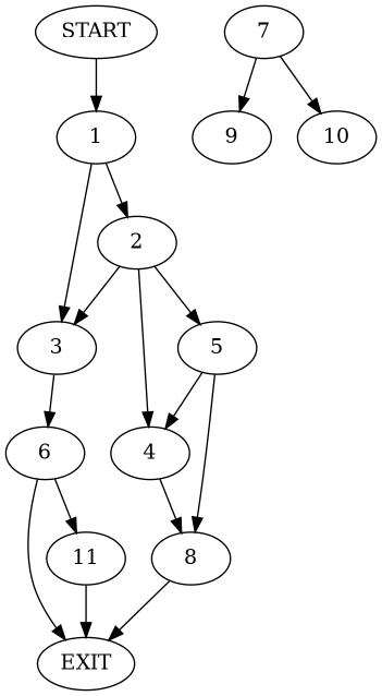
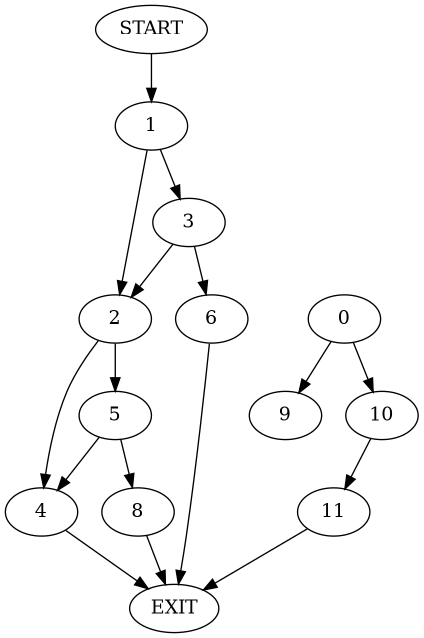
  digraph {
    n1 [label=START]
    1
    2
    3
    n5 [label=EXIT]
    4
    5
    6
    8
-   7
+   7 [label=0]
    9
    10
    11
    n1 -> 1
    1 -> 2
    1 -> 3
    2 -> 4
    2 -> 5
-   2 -> 3
+   3 -> 2
    3 -> 6
-   4 -> 8
+   4 -> n5
    5 -> 4
    5 -> 8
    6 -> n5
    8 -> n5
    7 -> 9
    7 -> 10
-   6 -> 11
+   10 -> 11
    11 -> n5
  }
